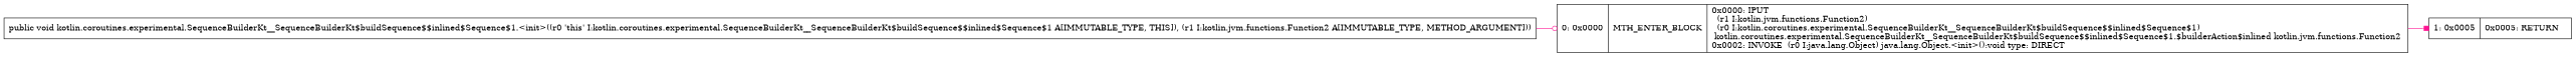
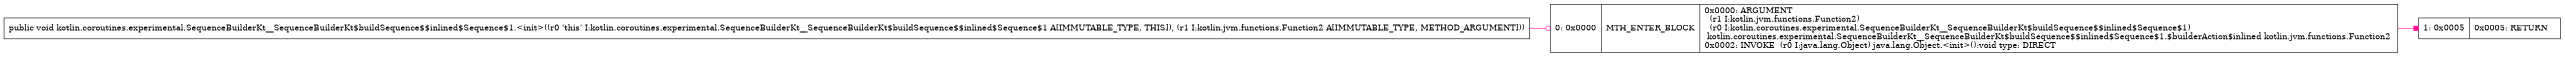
  digraph {
    rankdir=LR
    node [shape=record]
    edge [color=deeppink style=solid]
-   n1 [label="{0\:\ 0x0000|MTH_ENTER_BLOCK\l|0x0000: IPUT  \l  (r1 I:kotlin.jvm.functions.Function2)\l  (r0 I:kotlin.coroutines.experimental.SequenceBuilderKt__SequenceBuilderKt$buildSequence$$inlined$Sequence$1)\l kotlin.coroutines.experimental.SequenceBuilderKt__SequenceBuilderKt$buildSequence$$inlined$Sequence$1.$builderAction$inlined kotlin.jvm.functions.Function2 \l0x0002: INVOKE  (r0 I:java.lang.Object) java.lang.Object.\<init\>():void type: DIRECT \l}"]
+   n1 [label="{0\:\ 0x0000|MTH_ENTER_BLOCK\l|0x0000: ARGUMENT  \l  (r1 I:kotlin.jvm.functions.Function2)\l  (r0 I:kotlin.coroutines.experimental.SequenceBuilderKt__SequenceBuilderKt$buildSequence$$inlined$Sequence$1)\l kotlin.coroutines.experimental.SequenceBuilderKt__SequenceBuilderKt$buildSequence$$inlined$Sequence$1.$builderAction$inlined kotlin.jvm.functions.Function2 \l0x0002: INVOKE  (r0 I:java.lang.Object) java.lang.Object.\<init\>():void type: DIRECT \l}"]
    n2 [label="{1\:\ 0x0005|0x0005: RETURN   \l}"]
    n3 [label="{public void kotlin.coroutines.experimental.SequenceBuilderKt__SequenceBuilderKt$buildSequence$$inlined$Sequence$1.\<init\>((r0 'this' I:kotlin.coroutines.experimental.SequenceBuilderKt__SequenceBuilderKt$buildSequence$$inlined$Sequence$1 A[IMMUTABLE_TYPE, THIS]), (r1 I:kotlin.jvm.functions.Function2 A[IMMUTABLE_TYPE, METHOD_ARGUMENT])) }"]
    n1 -> n2 [arrowhead=box]
    n3 -> n1 [arrowhead=odot]
  }
